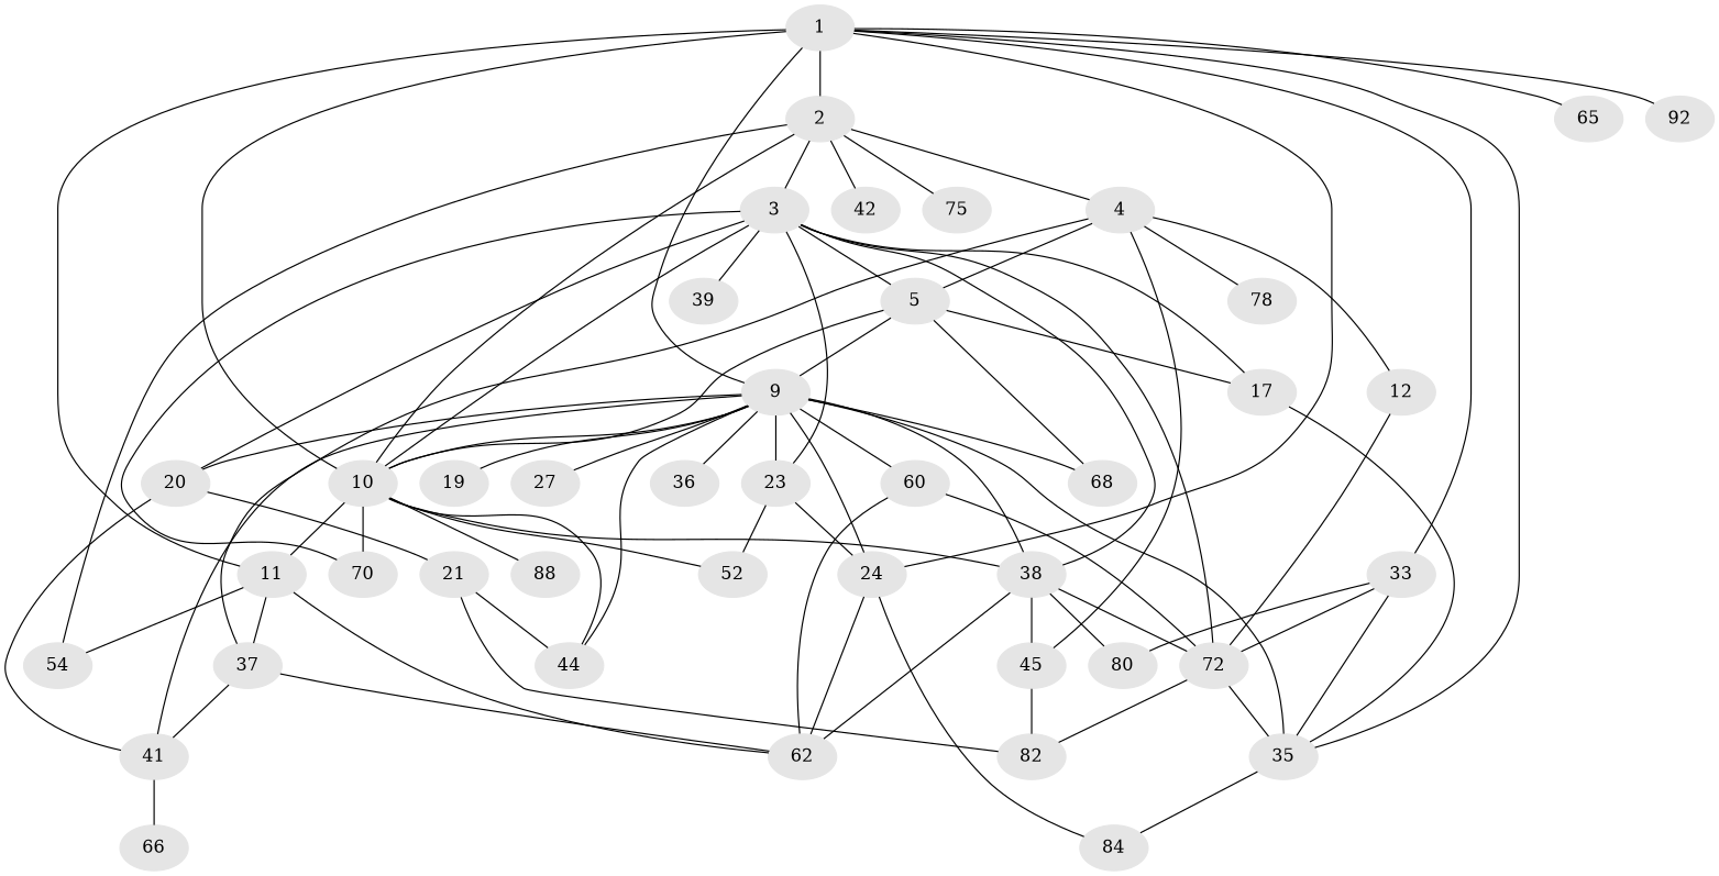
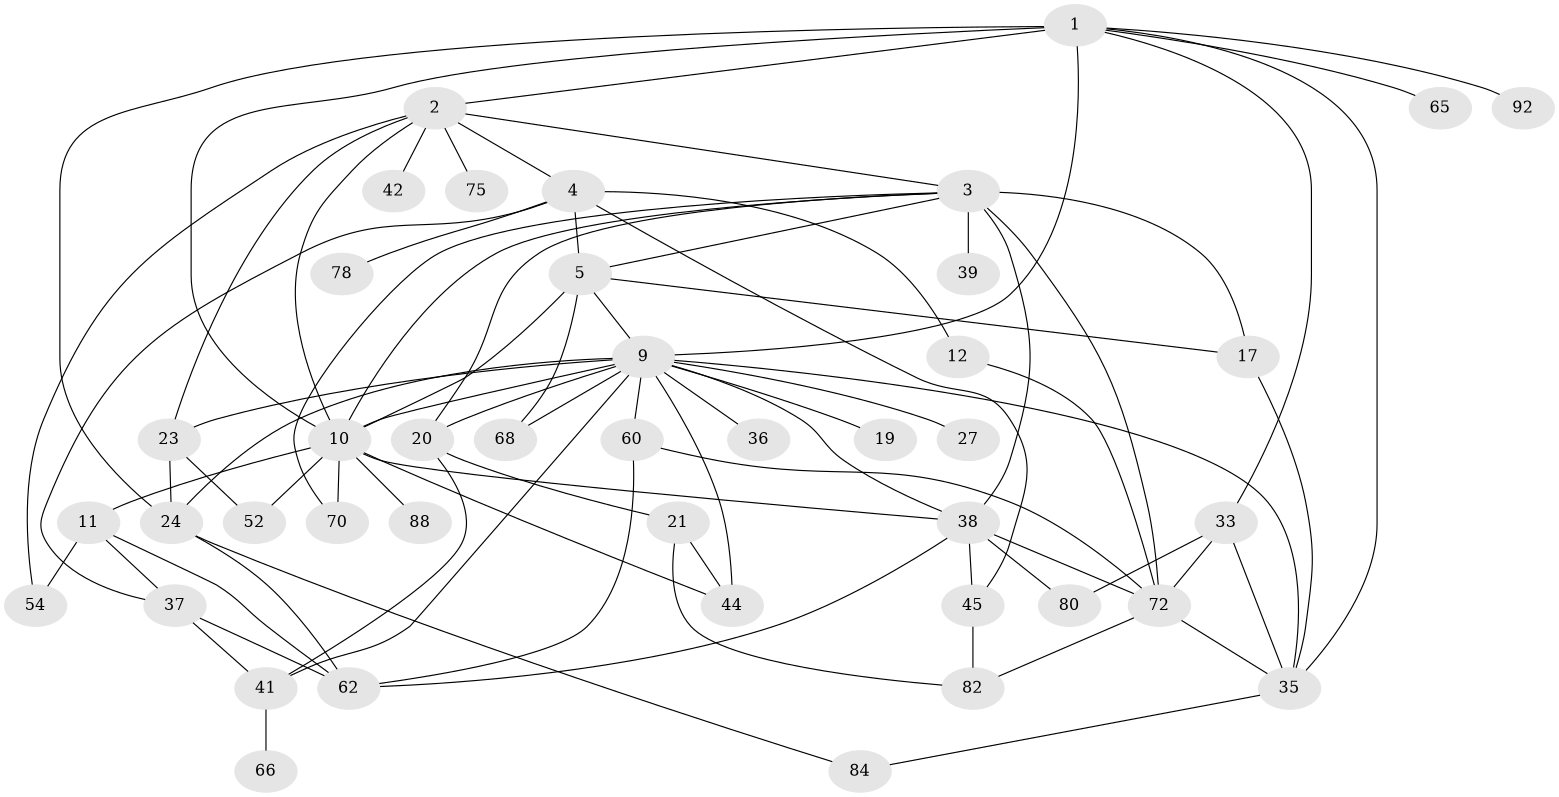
  graph {
    node [color=gray90 style=filled]
    1 [super="+8+94+13"]
    2
    9 [super="+15"]
    10 [super="+26+30"]
    11 [super="+40"]
    24 [super="+61"]
    33 [super="+47+73"]
    35 [super="+46"]
    65
    92
    3 [super="+7+14+59+55"]
    4 [super="+6"]
    42
    54
    75
    44 [super="+50+103"]
    20 [super="+32"]
    23 [super="+28"]
    38 [super="+97+58"]
    68
    19 [super="+53"]
    27
    36
    41
    60
    n26 [label=70]
    52
    88
    37 [super="+64"]
    62 [super="+74"]
    84
    72 [super="+76"]
    80
    5 [super="+43+16"]
    17 [super="+31"]
    39 [super="+49"]
    12 [super="+96"]
    45 [super="+89+93"]
    78
    21 [super="+25"]
    82 [super="+104"]
    66
    1 -- 2
    1 -- 9 [weight=2]
    1 -- 10 [weight=2]
-   1 -- 11
    1 -- 24
    1 -- 33
    1 -- 35
    1 -- 65
    1 -- 92
    2 -- 10
    2 -- 3
    2 -- 4
    2 -- 42
    2 -- 54
    2 -- 75
    9 -- 10
    9 -- 24
    9 -- 35 [weight=2]
    9 -- 44
    9 -- 20
    9 -- 23
    9 -- 38
    9 -- 68 [weight=2]
    9 -- 19
    9 -- 27
    9 -- 36
    9 -- 41
    9 -- 60 [weight=2]
    10 -- 11
    10 -- 44
    10 -- 38
    10 -- n26
    10 -- 52
    10 -- 88
    11 -- 54
    11 -- 37
    11 -- 62
    24 -- 62
    24 -- 84
    33 -- 35
    33 -- 72
    33 -- 80
    35 -- 84
    3 -- 10
    3 -- 20
-   3 -- 23
+   2 -- 23
    3 -- 38
    3 -- n26
    3 -- 72 [weight=2]
    3 -- 5
    3 -- 17
    3 -- 39 [weight=2]
    4 -- 37
    4 -- 5
    4 -- 12
    4 -- 45
    4 -- 78
    20 -- 41
    20 -- 21
    23 -- 24
    23 -- 52
    38 -- 62
    38 -- 72
    38 -- 80
    38 -- 45
    41 -- 66
    60 -- 62
    60 -- 72
    37 -- 41
    37 -- 62
    72 -- 35
    72 -- 82
    5 -- 9
    5 -- 10 [weight=2]
    5 -- 68
    5 -- 17
    17 -- 35
    12 -- 72
    45 -- 82
    21 -- 44 [weight=2]
    21 -- 82
  }
